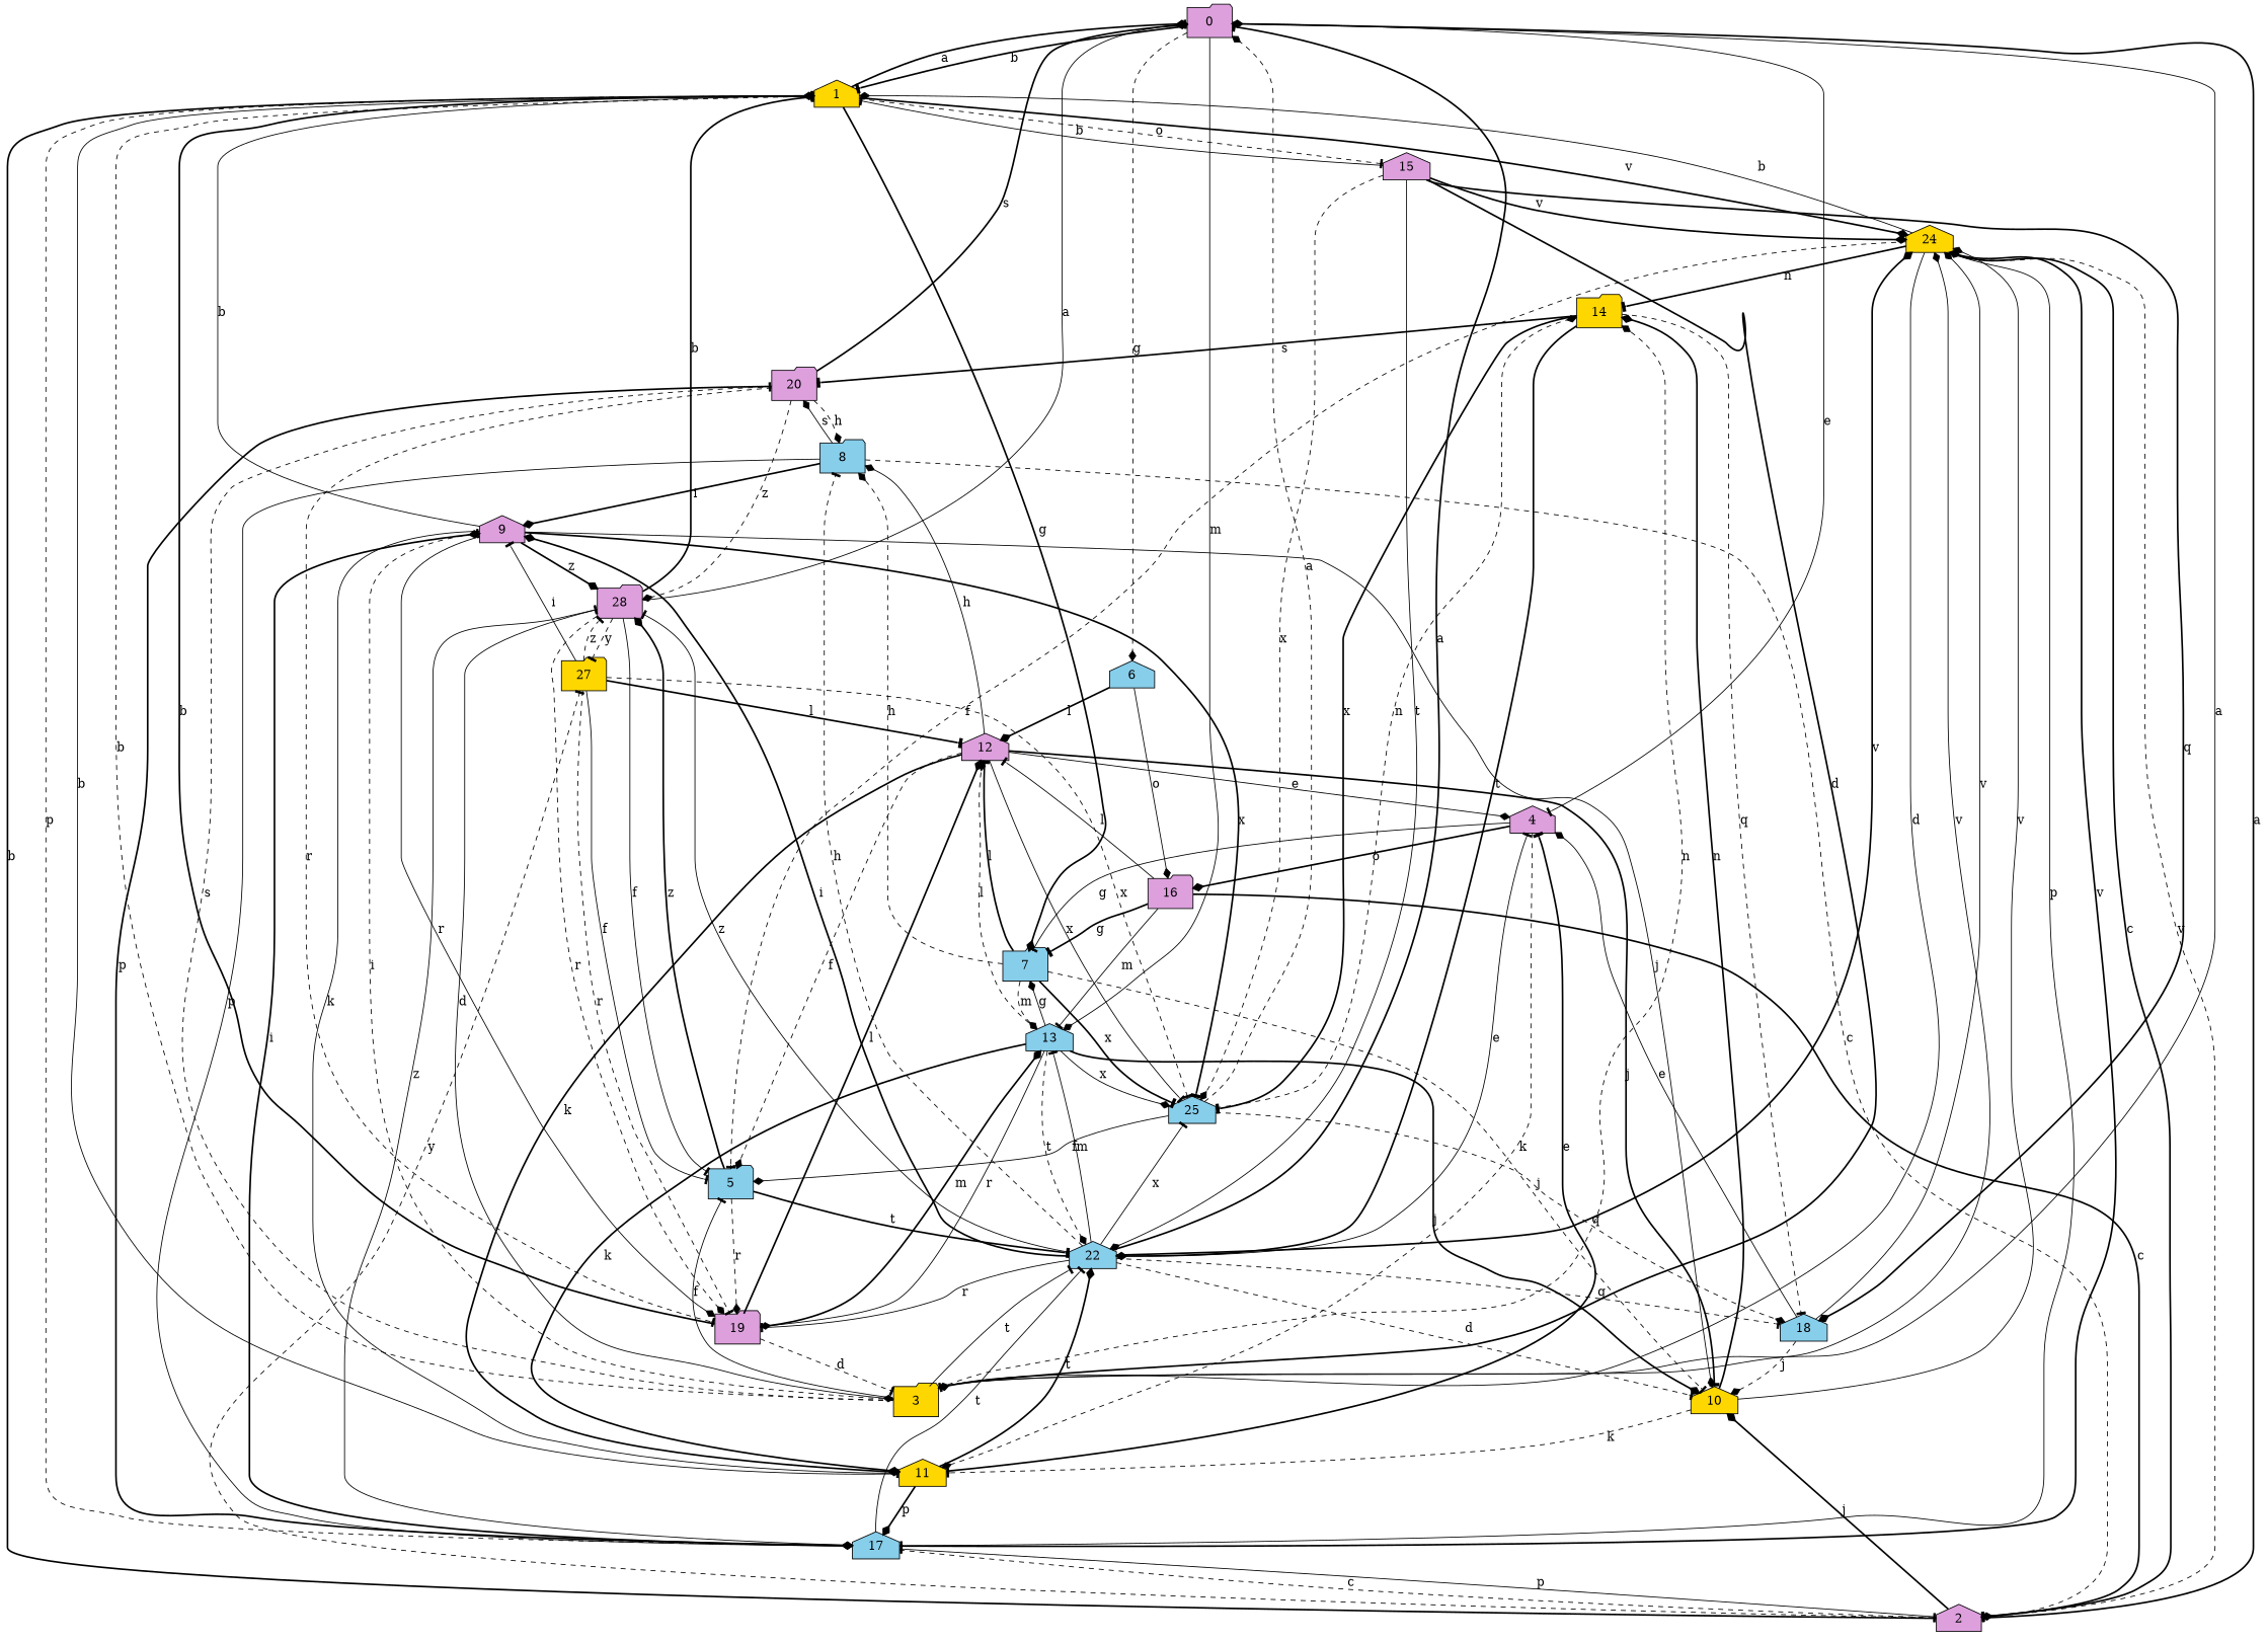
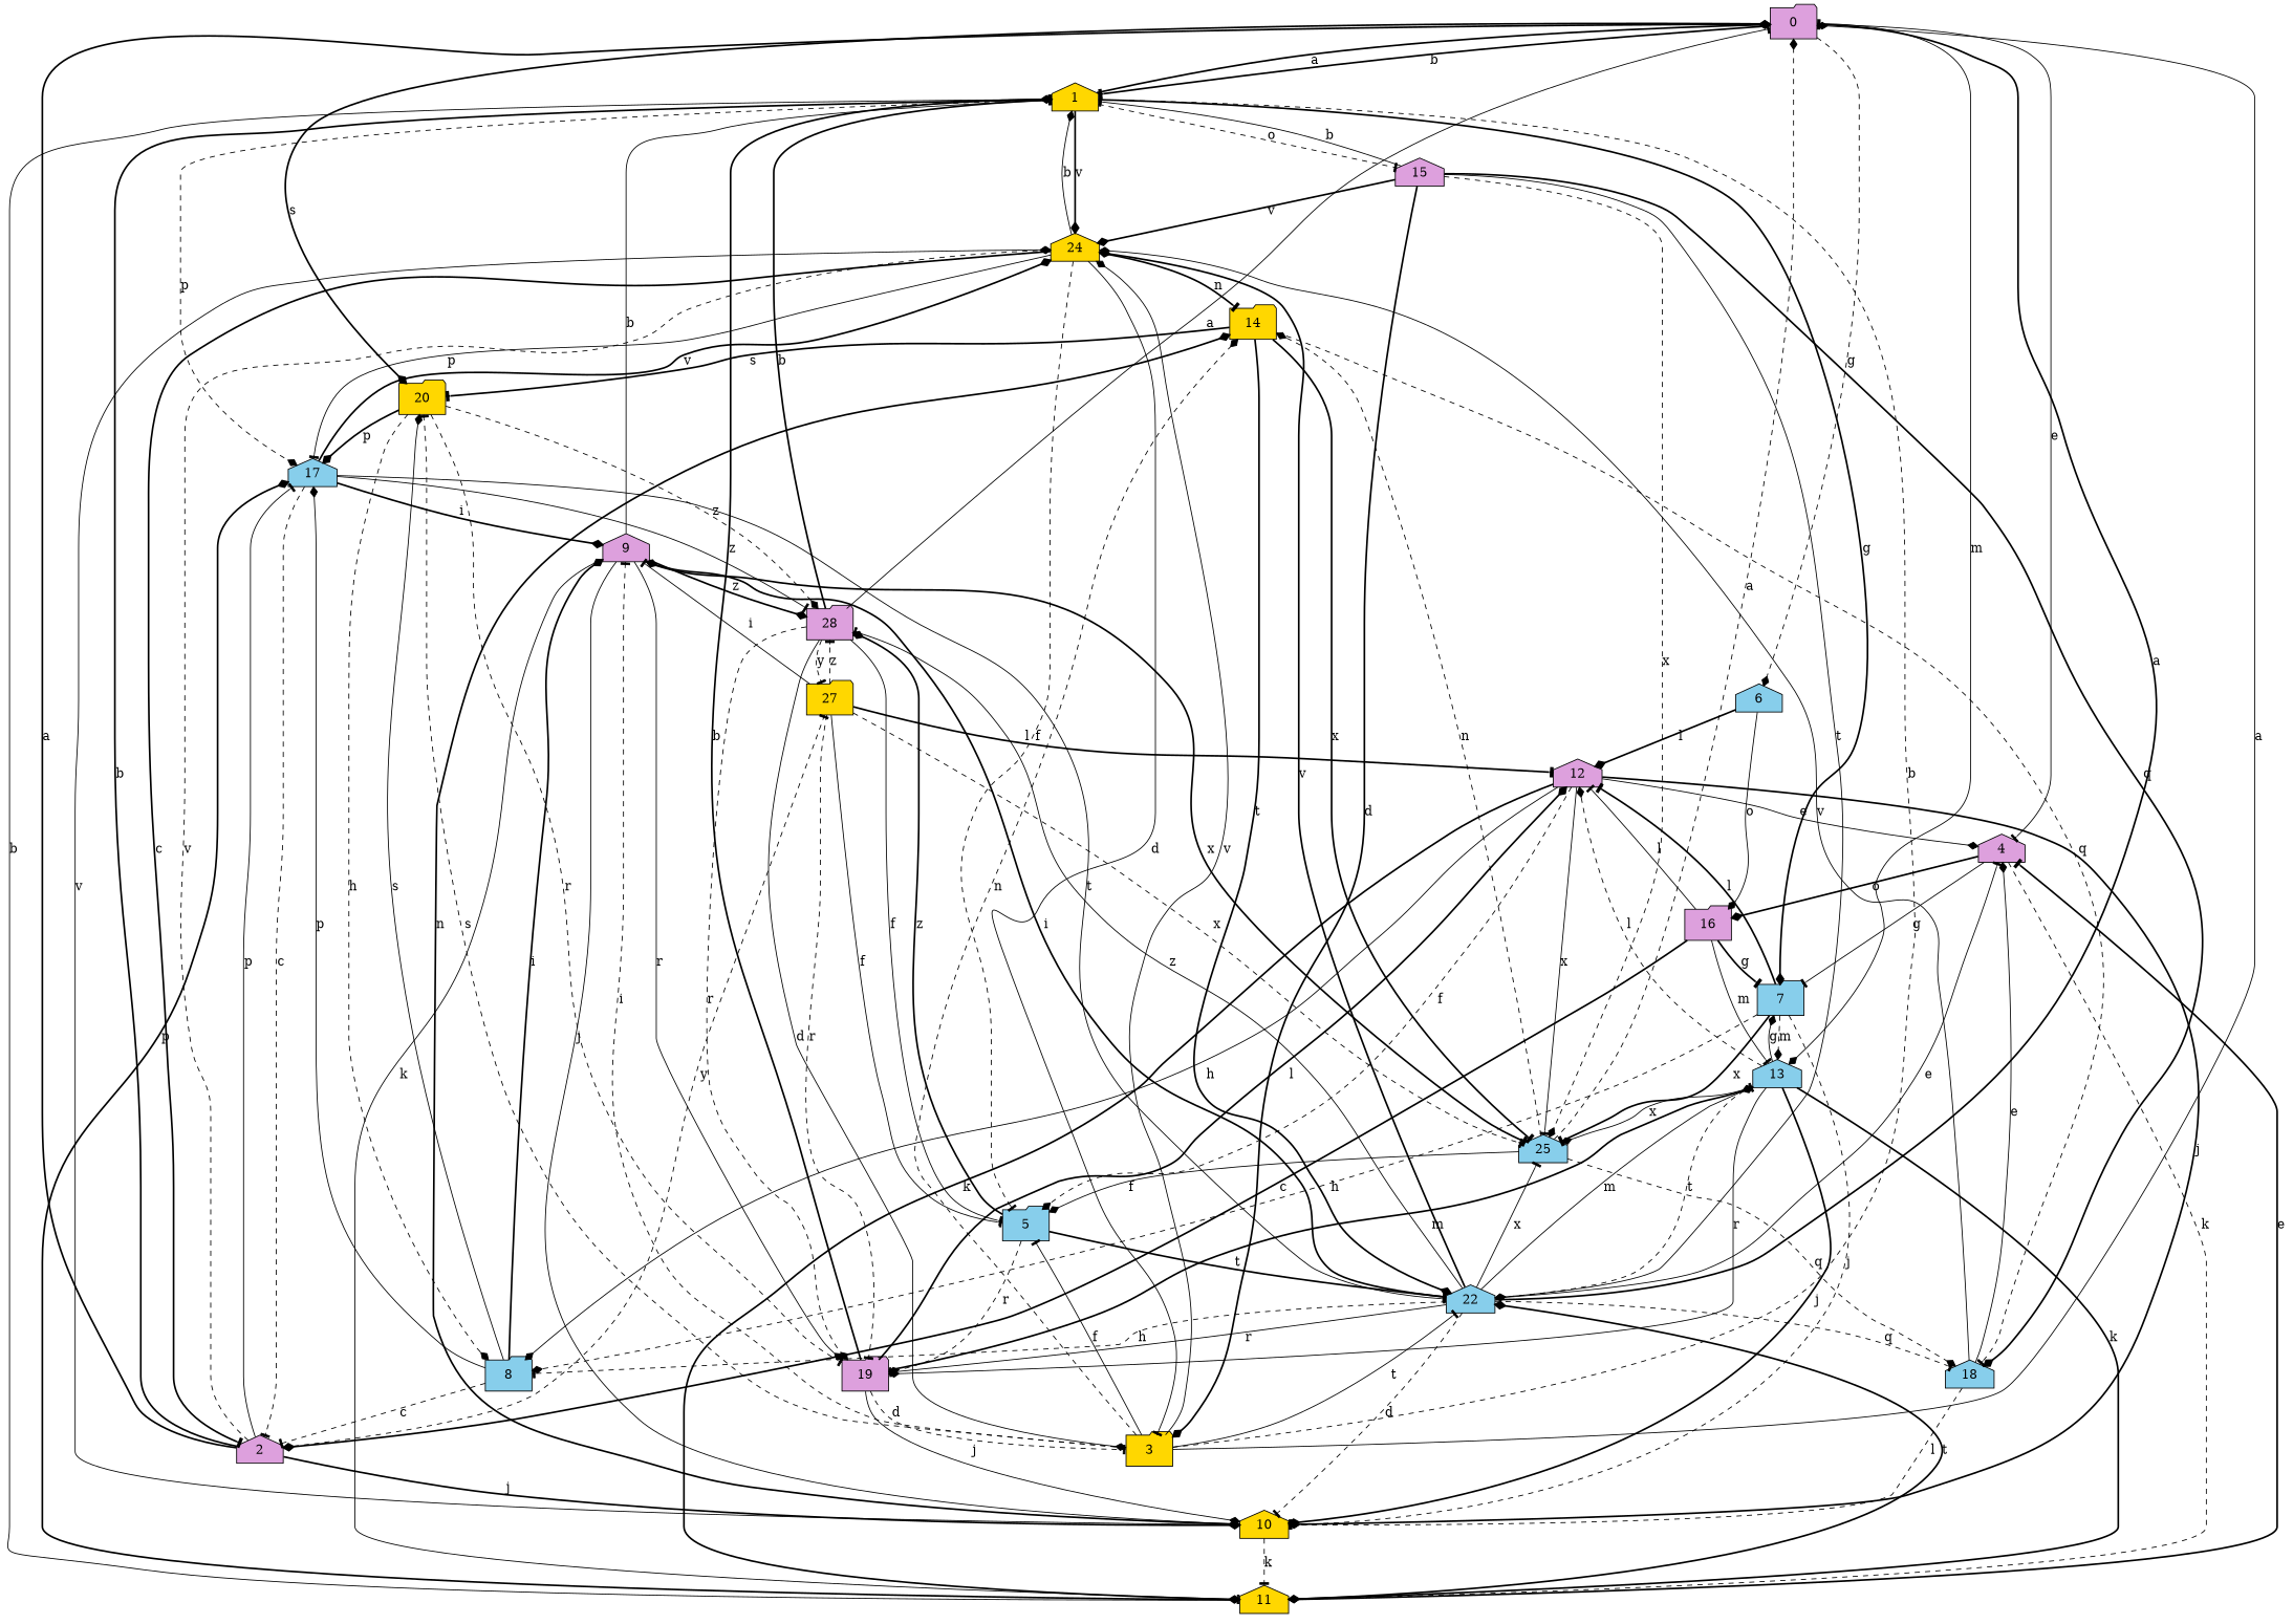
  strict digraph {
    node [fillcolor=plum shape=house style=filled]
    edge [arrowhead=diamond style=bold]
    0 [shape=folder]
    1 [fillcolor=gold]
    4
    6 [fillcolor=skyblue]
    13 [fillcolor=skyblue]
-   20 [shape=folder]
+   20 [fillcolor=gold shape=folder]
    7 [fillcolor=skyblue shape=folder]
    15
    17 [fillcolor=skyblue]
    24 [fillcolor=gold]
    11 [fillcolor=gold]
    16 [shape=folder]
    12
    10 [fillcolor=gold]
    22 [fillcolor=skyblue]
    19 [shape=folder]
    25 [fillcolor=skyblue]
    28 [shape=folder]
    8 [fillcolor=skyblue shape=folder]
    3 [fillcolor=gold shape=folder]
    18 [fillcolor=skyblue]
    2
    9
    5 [fillcolor=skyblue shape=folder]
    14 [fillcolor=gold shape=folder]
    27 [fillcolor=gold shape=folder]
    0 -> 1 [arrowhead=tee label=b]
    0 -> 4 [arrowhead=tee label=e style=solid]
    0 -> 6 [label=g style=dashed]
    0 -> 13 [label=m style=solid]
-   20 -> 0 [label=s]
+   0 -> 20 [label=s]
    1 -> 0 [label=a]
    1 -> 7 [label=g]
    1 -> 15 [arrowhead=tee label=o style=dashed]
    1 -> 17 [label=p style=dashed]
    1 -> 24 [label=v]
    4 -> 7 [arrowhead=tee label=g style=solid]
    4 -> 11 [label=k style=dashed]
    4 -> 16 [label=o]
    6 -> 16 [label=o style=solid]
    6 -> 12 [label=l]
    13 -> 7 [label=g style=solid]
    13 -> 11 [label=k]
    13 -> 12 [label=l style=dashed]
    13 -> 10 [label=j]
    13 -> 22 [label=t style=dashed]
    13 -> 19 [label=r style=solid]
    13 -> 25 [label=x style=solid]
    20 -> 17 [label=p]
    20 -> 19 [arrowhead=tee label=r style=dashed]
    20 -> 28 [label=z style=dashed]
    20 -> 8 [label=h style=dashed]
    7 -> 13 [label=m style=dashed]
    7 -> 12 [arrowhead=tee label=l]
    7 -> 10 [arrowhead=tee label=j style=dashed]
    7 -> 25 [arrowhead=tee label=x]
    7 -> 8 [label=h style=dashed]
    15 -> 1 [arrowhead=tee label=b style=solid]
    15 -> 24 [label=v]
    15 -> 22 [label=t style=solid]
    15 -> 25 [label=x style=dashed]
    15 -> 3 [label=d]
    15 -> 18 [label=q]
    17 -> 24 [label=v]
    17 -> 22 [arrowhead=tee label=t style=solid]
    17 -> 28 [arrowhead=tee label=z style=solid]
    17 -> 2 [arrowhead=tee label=c style=dashed]
    17 -> 9 [label=i]
    24 -> 1 [label=b style=solid]
    24 -> 17 [arrowhead=tee label=p style=solid]
    24 -> 3 [arrowhead=tee label=d style=solid]
    24 -> 2 [arrowhead=tee label=c]
    24 -> 5 [arrowhead=tee label=f style=dashed]
    24 -> 14 [arrowhead=tee label=n]
    11 -> 1 [label=b style=solid]
    11 -> 4 [arrowhead=tee label=e]
    11 -> 17 [label=p]
    11 -> 22 [label=t]
    16 -> 13 [arrowhead=tee label=m style=solid]
    16 -> 7 [arrowhead=tee label=g]
    16 -> 12 [arrowhead=tee label=l style=solid]
    16 -> 2 [label=c]
    12 -> 4 [label=e style=solid]
    12 -> 11 [label=k]
    12 -> 10 [arrowhead=tee label=j]
    12 -> 25 [arrowhead=tee label=x style=solid]
    12 -> 8 [label=h style=solid]
    12 -> 5 [label=f style=dashed]
    10 -> 24 [label=v style=solid]
    10 -> 11 [arrowhead=tee label=k style=dashed]
    10 -> 14 [label=n]
    22 -> 0 [arrowhead=tee label=a]
    22 -> 4 [arrowhead=tee label=e style=solid]
    22 -> 13 [arrowhead=tee label=m style=solid]
    22 -> 24 [label=v]
    22 -> 10 [arrowhead=tee label=d style=dashed]
    22 -> 19 [arrowhead=tee label=r style=solid]
    22 -> 25 [arrowhead=tee label=x style=solid]
    22 -> 28 [arrowhead=tee label=z style=solid]
    22 -> 8 [arrowhead=tee label=h style=dashed]
    22 -> 18 [arrowhead=tee label=q style=dashed]
    22 -> 9 [label=i]
    19 -> 1 [label=b]
    19 -> 13 [label=m]
    19 -> 12 [label=l]
+   19 -> 10 [label=j style=solid]
    19 -> 3 [arrowhead=tee label=d style=dashed]
    25 -> 0 [label=a style=dashed]
    25 -> 18 [label=q style=dashed]
    25 -> 5 [label=f style=solid]
    25 -> 14 [label=n style=dashed]
    28 -> 0 [arrowhead=tee label=a style=solid]
    28 -> 1 [arrowhead=tee label=b]
    28 -> 19 [label=r style=dashed]
    28 -> 3 [label=d style=solid]
    28 -> 5 [arrowhead=tee label=f style=solid]
    28 -> 27 [arrowhead=tee label=y style=dashed]
    8 -> 20 [label=s style=solid]
    8 -> 17 [label=p style=solid]
    8 -> 2 [arrowhead=tee label=c style=dashed]
    8 -> 9 [label=i]
    3 -> 0 [label=a style=solid]
    3 -> 1 [arrowhead=tee label=b style=dashed]
    3 -> 20 [arrowhead=tee label=s style=dashed]
    3 -> 24 [label=v style=solid]
    3 -> 22 [arrowhead=tee label=t style=solid]
    3 -> 9 [arrowhead=tee label=i style=dashed]
    3 -> 5 [arrowhead=tee label=f style=solid]
    3 -> 14 [label=n style=dashed]
    18 -> 4 [label=e style=solid]
    18 -> 24 [label=v style=solid]
-   18 -> 10 [label=j style=dashed]
+   18 -> 10 [label=l style=dashed]
    2 -> 0 [label=a]
    2 -> 1 [arrowhead=tee label=b]
    2 -> 17 [arrowhead=tee label=p style=solid]
    2 -> 24 [label=v style=dashed]
    2 -> 10 [label=j]
    2 -> 27 [arrowhead=tee label=y style=dashed]
    9 -> 1 [arrowhead=tee label=b style=solid]
    9 -> 11 [arrowhead=tee label=k style=solid]
    9 -> 10 [label=j style=solid]
    9 -> 19 [label=r style=solid]
    9 -> 25 [arrowhead=tee label=x]
    9 -> 28 [label=z]
    5 -> 22 [arrowhead=tee label=t]
    5 -> 19 [label=r style=dashed]
    5 -> 28 [label=z]
    14 -> 20 [arrowhead=tee label=s]
    14 -> 22 [label=t]
    14 -> 25 [arrowhead=tee label=x]
    14 -> 18 [arrowhead=tee label=q style=dashed]
    27 -> 12 [arrowhead=tee label=l]
    27 -> 19 [arrowhead=tee label=r style=dashed]
    27 -> 25 [arrowhead=tee label=x style=dashed]
    27 -> 28 [arrowhead=tee label=z style=dashed]
    27 -> 9 [arrowhead=tee label=i style=solid]
    27 -> 5 [arrowhead=tee label=f style=solid]
  }
